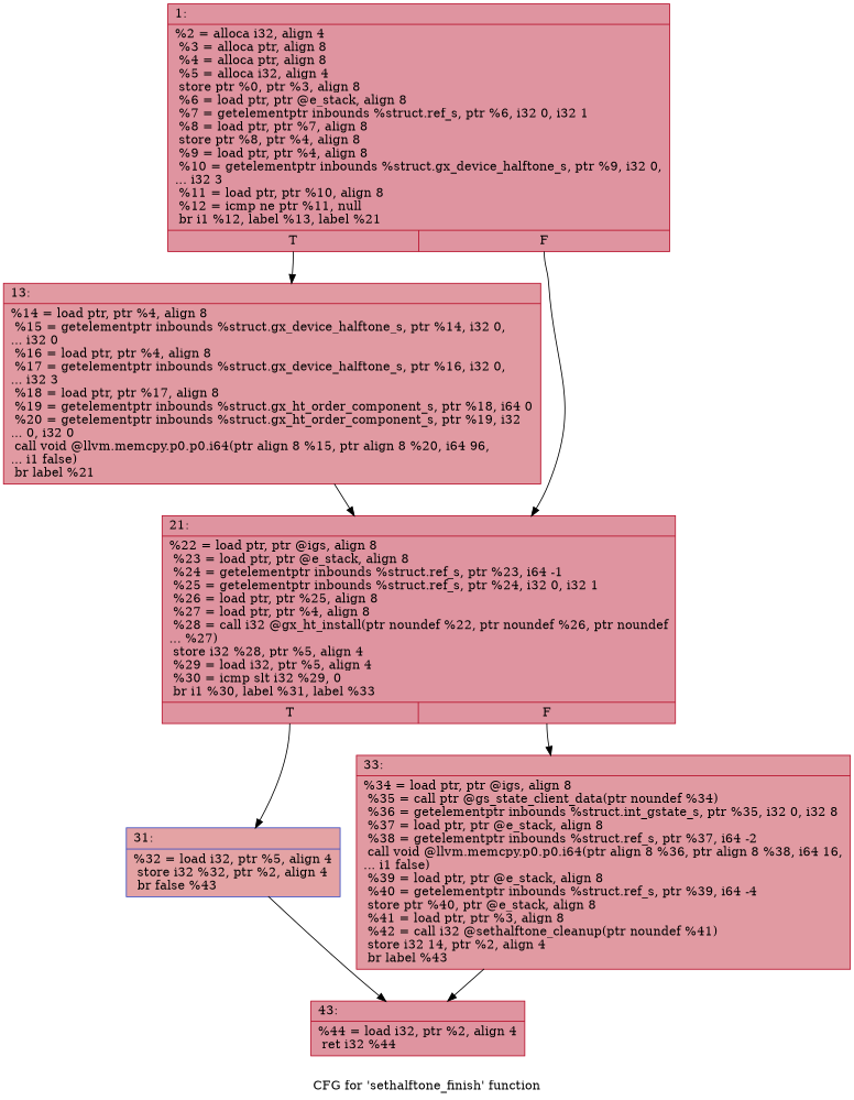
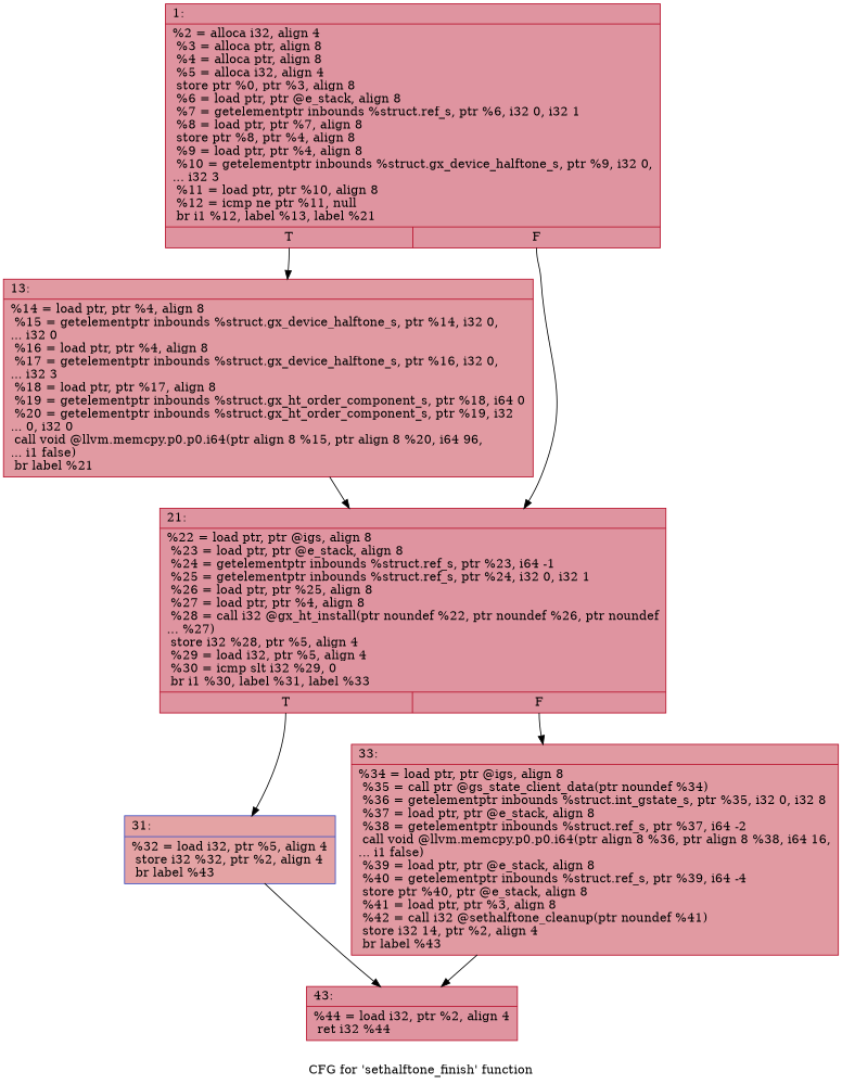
  digraph {
    label="CFG for 'sethalftone_finish' function"
    fontname="DejaVu Serif"
    node [color="#b70d28ff" fillcolor="#b70d2870" fontname="DejaVu Serif" shape=record style=filled]
    edge [fontname="DejaVu Serif"]
    n1 [label="{1:\l|  %2 = alloca i32, align 4\l  %3 = alloca ptr, align 8\l  %4 = alloca ptr, align 8\l  %5 = alloca i32, align 4\l  store ptr %0, ptr %3, align 8\l  %6 = load ptr, ptr @e_stack, align 8\l  %7 = getelementptr inbounds %struct.ref_s, ptr %6, i32 0, i32 1\l  %8 = load ptr, ptr %7, align 8\l  store ptr %8, ptr %4, align 8\l  %9 = load ptr, ptr %4, align 8\l  %10 = getelementptr inbounds %struct.gx_device_halftone_s, ptr %9, i32 0,\l... i32 3\l  %11 = load ptr, ptr %10, align 8\l  %12 = icmp ne ptr %11, null\l  br i1 %12, label %13, label %21\l|{<s0>T|<s1>F}}"]
    n2 [fillcolor="#bb1b2c70" label="{13:\l|  %14 = load ptr, ptr %4, align 8\l  %15 = getelementptr inbounds %struct.gx_device_halftone_s, ptr %14, i32 0,\l... i32 0\l  %16 = load ptr, ptr %4, align 8\l  %17 = getelementptr inbounds %struct.gx_device_halftone_s, ptr %16, i32 0,\l... i32 3\l  %18 = load ptr, ptr %17, align 8\l  %19 = getelementptr inbounds %struct.gx_ht_order_component_s, ptr %18, i64 0\l  %20 = getelementptr inbounds %struct.gx_ht_order_component_s, ptr %19, i32\l... 0, i32 0\l  call void @llvm.memcpy.p0.p0.i64(ptr align 8 %15, ptr align 8 %20, i64 96,\l... i1 false)\l  br label %21\l}"]
    n3 [label="{21:\l|  %22 = load ptr, ptr @igs, align 8\l  %23 = load ptr, ptr @e_stack, align 8\l  %24 = getelementptr inbounds %struct.ref_s, ptr %23, i64 -1\l  %25 = getelementptr inbounds %struct.ref_s, ptr %24, i32 0, i32 1\l  %26 = load ptr, ptr %25, align 8\l  %27 = load ptr, ptr %4, align 8\l  %28 = call i32 @gx_ht_install(ptr noundef %22, ptr noundef %26, ptr noundef\l... %27)\l  store i32 %28, ptr %5, align 4\l  %29 = load i32, ptr %5, align 4\l  %30 = icmp slt i32 %29, 0\l  br i1 %30, label %31, label %33\l|{<s0>T|<s1>F}}"]
-   n4 [color="#3d50c3ff" fillcolor="#c32e3170" label="{31:\l|  %32 = load i32, ptr %5, align 4\l  store i32 %32, ptr %2, align 4\l  br false %43\l}"]
+   n4 [color="#3d50c3ff" fillcolor="#c32e3170" label="{31:\l|  %32 = load i32, ptr %5, align 4\l  store i32 %32, ptr %2, align 4\l  br label %43\l}"]
    n5 [fillcolor="#bb1b2c70" label="{33:\l|  %34 = load ptr, ptr @igs, align 8\l  %35 = call ptr @gs_state_client_data(ptr noundef %34)\l  %36 = getelementptr inbounds %struct.int_gstate_s, ptr %35, i32 0, i32 8\l  %37 = load ptr, ptr @e_stack, align 8\l  %38 = getelementptr inbounds %struct.ref_s, ptr %37, i64 -2\l  call void @llvm.memcpy.p0.p0.i64(ptr align 8 %36, ptr align 8 %38, i64 16,\l... i1 false)\l  %39 = load ptr, ptr @e_stack, align 8\l  %40 = getelementptr inbounds %struct.ref_s, ptr %39, i64 -4\l  store ptr %40, ptr @e_stack, align 8\l  %41 = load ptr, ptr %3, align 8\l  %42 = call i32 @sethalftone_cleanup(ptr noundef %41)\l  store i32 14, ptr %2, align 4\l  br label %43\l}"]
    n6 [label="{43:\l|  %44 = load i32, ptr %2, align 4\l  ret i32 %44\l}"]
    n1 -> n2 [tailport=s0]
    n1 -> n3 [tailport=s1]
    n2 -> n3
    n3 -> n4 [tailport=s0]
    n3 -> n5 [tailport=s1]
    n4 -> n6
    n5 -> n6
  }
